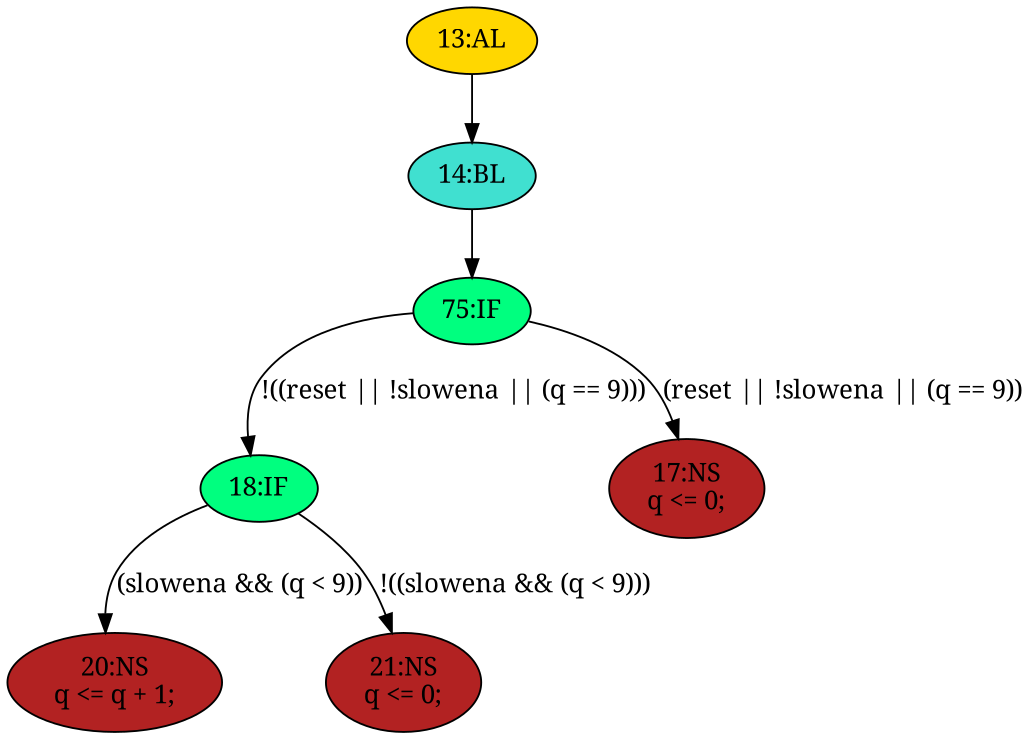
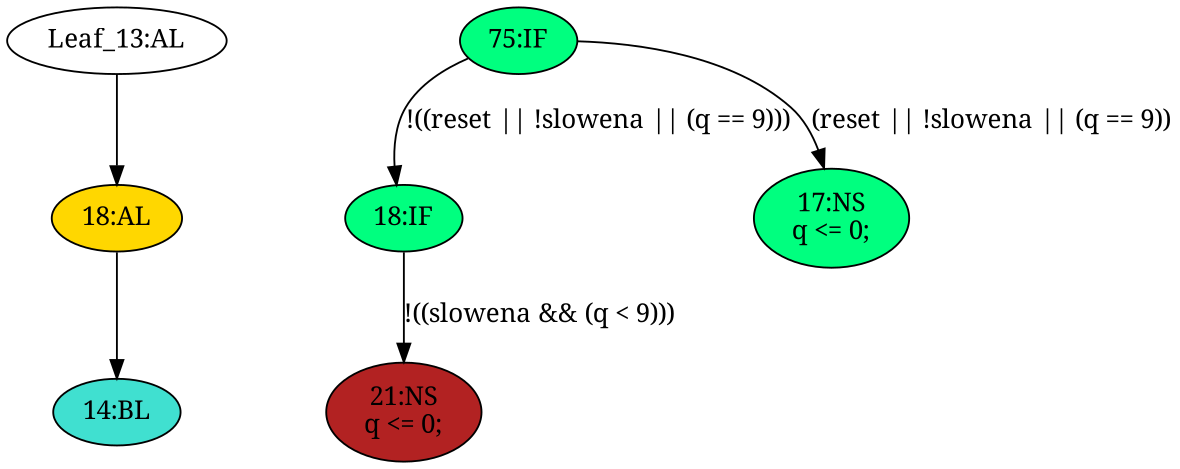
  strict digraph {
    fontname="Noto Serif"
    node [fillcolor=firebrick fontname="Noto Serif" statements="[]" style=filled typ=NonblockingSubstitution]
    edge [cond="[]" fontname="Noto Serif" lineno=None]
    n1 [ast="<pyverilog.vparser.ast.Block object at 0x7fd642af50d0>" fillcolor=turquoise label="14:BL" typ=Block]
    n2 [ast="<pyverilog.vparser.ast.IfStatement object at 0x7fd642a63790>" fillcolor=springgreen label="75:IF" typ=IfStatement]
    n3 [ast="<pyverilog.vparser.ast.IfStatement object at 0x7fd642a71650>" fillcolor=springgreen label="18:IF" typ=IfStatement]
-   n4 [ast="<pyverilog.vparser.ast.NonblockingSubstitution object at 0x7fd642a633d0>" label="17:NS\nq <= 0;" statements="[<pyverilog.vparser.ast.NonblockingSubstitution object at 0x7fd642a633d0>]"]
-   n5 [ast="<pyverilog.vparser.ast.NonblockingSubstitution object at 0x7fd642a71390>" label="20:NS\nq <= q + 1;" statements="[<pyverilog.vparser.ast.NonblockingSubstitution object at 0x7fd642a71390>]"]
+   n4 [ast="<pyverilog.vparser.ast.NonblockingSubstitution object at 0x7fd642a633d0>" fillcolor=springgreen label="17:NS\nq <= 0;" statements="[<pyverilog.vparser.ast.NonblockingSubstitution object at 0x7fd642a633d0>]"]
    n6 [ast="<pyverilog.vparser.ast.NonblockingSubstitution object at 0x7fd642a7d4d0>" label="21:NS\nq <= 0;" statements="[<pyverilog.vparser.ast.NonblockingSubstitution object at 0x7fd642a7d4d0>]"]
-   n8 [ast="<pyverilog.vparser.ast.Always object at 0x7fd642af5390>" clk_sens=True fillcolor=gold label="13:AL" sens="['clk']" typ=Always use_var="['q', 'reset', 'slowena']"]
-   n1 -> n2
+   n7 [def_var="['q']" label="Leaf_13:AL" fillcolor="" statements="" style="" typ=""]
+   n8 [ast="<pyverilog.vparser.ast.Always object at 0x7fd642af5390>" clk_sens=True fillcolor=gold label="18:AL" sens="['clk']" typ=Always use_var="['q', 'reset', 'slowena']"]
    n2 -> n3 [cond="['reset', 'slowena', 'q']" label="!((reset || !slowena || (q == 9)))" lineno=15]
    n2 -> n4 [cond="['reset', 'slowena', 'q']" label="(reset || !slowena || (q == 9))" lineno=15]
-   n3 -> n5 [cond="['slowena', 'q']" label="(slowena && (q < 9))" lineno=18]
    n3 -> n6 [cond="['slowena', 'q']" label="!((slowena && (q < 9)))" lineno=18]
+   n7 -> n8 [cond="" lineno=""]
    n8 -> n1
  }
